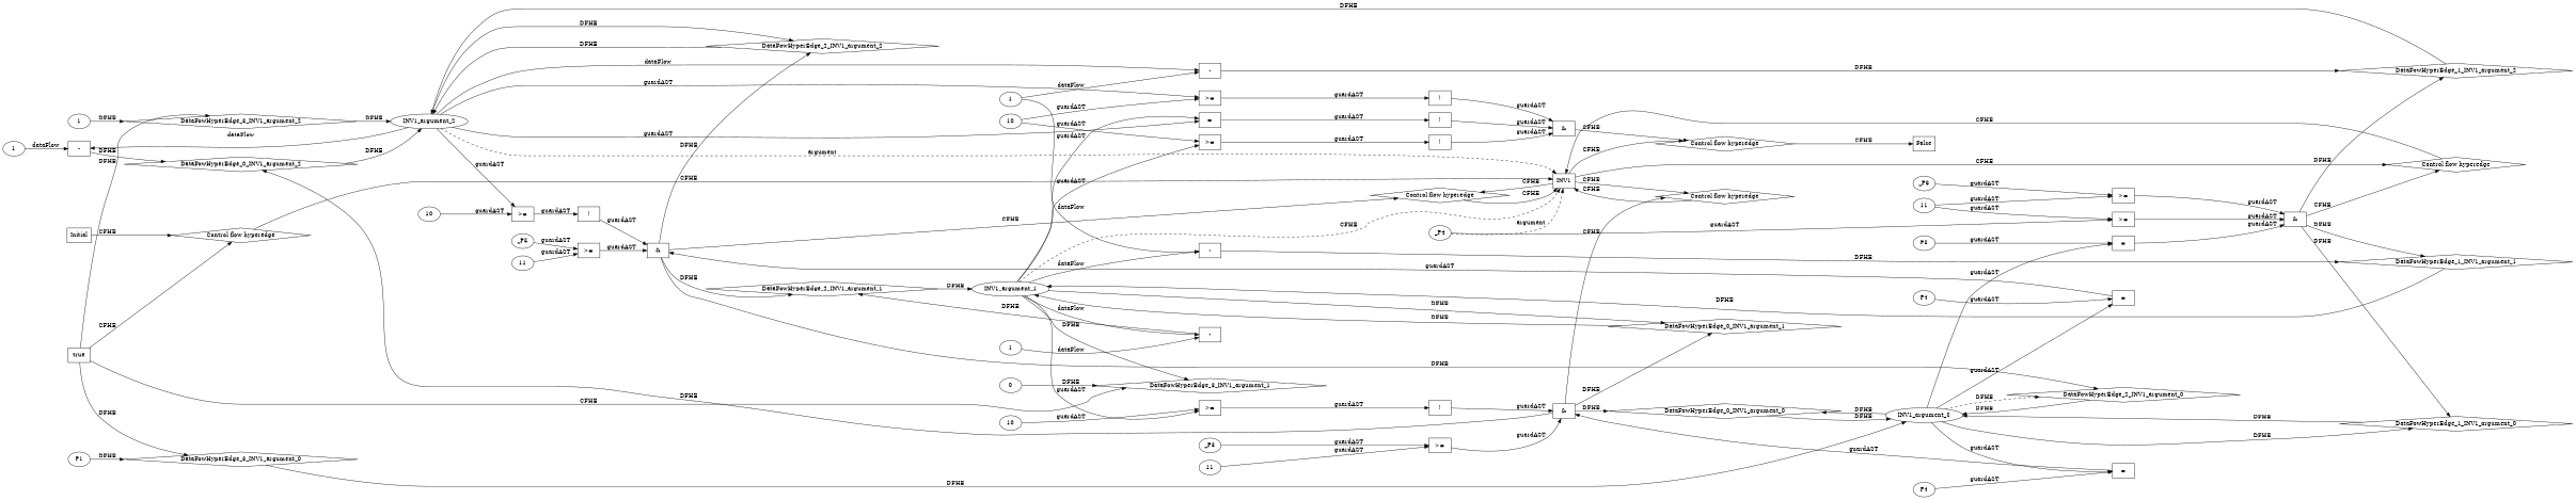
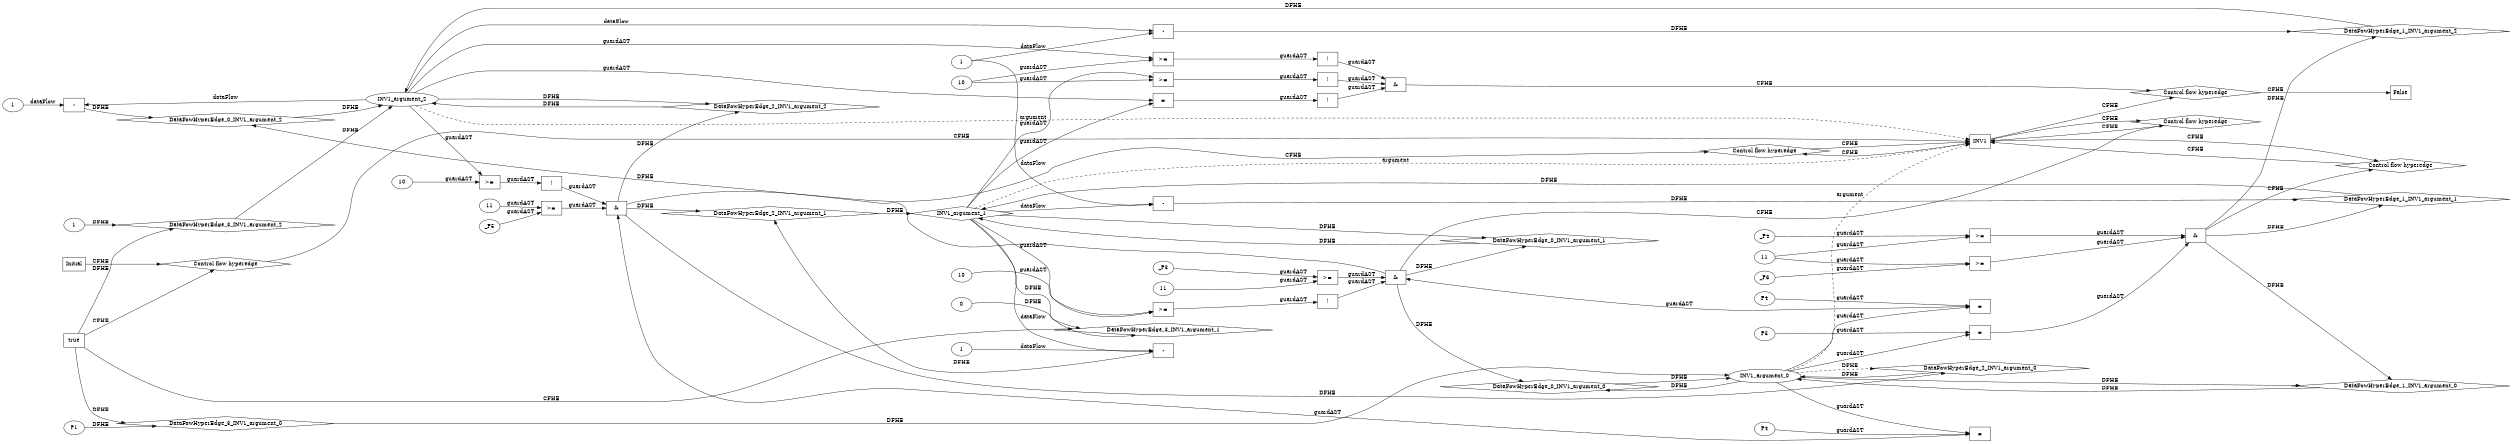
  digraph {
    rankdir=LR
    node [shape=rect]
    n1 [GNNNodeID=3 label="-" nodeName=xxxINV1___INV1_0xxxdataFlow_0_node_0]
    n2 [label=DataFowHyperEdge_0_INV1_argument_2 nodeName=DataFowHyperEdge_0_INV1_argument_2 shape=diamond]
    n3 [GNNNodeID=46 label=INV1_argument_2 nodeName=argument2 shape=oval]
    n4 [GNNNodeID=4 label=1 nodeName=xxxINV1___INV1_0xxxdataFlow_0_node_2 shape=""]
    n5 [GNNNodeID=15 label="-" nodeName=xxxINV1___INV1_1xxxdataFlow1_node_0]
    n6 [GNNNodeID=26 label=">=" nodeName=xxxINV1___INV1_2xxxguard_0_node_1]
    n7 [GNNNodeID=40 label=">=" nodeName=xxxFALSE___INV1_4xxxguard1_node_1]
    n8 [GNNNodeID=42 label="=" nodeName=xxxFALSE___INV1_4xxxguard2_node_1]
    n9 [GNNNodeID=43 label=INV1 nodeName=INV1]
    n10 [label=DataFowHyperEdge_2_INV1_argument_2 nodeName=DataFowHyperEdge_2_INV1_argument_2 shape=diamond]
    n11 [label=DataFowHyperEdge_1_INV1_argument_2 nodeName=DataFowHyperEdge_1_INV1_argument_2 shape=diamond]
    n12 [GNNNodeID=25 label="!" nodeName=xxxINV1___INV1_2xxxguard_0_node_0]
    n13 [GNNNodeID=39 label="!" nodeName=xxxFALSE___INV1_4xxxguard1_node_0]
    n14 [GNNNodeID=41 label="!" nodeName=xxxFALSE___INV1_4xxxguard2_node_0]
    n15 [hyperEdgeNodeID=0 label="Control flow hyperedge" nodeName=ControlFowHyperEdge_0 shape=diamond]
    n16 [hyperEdgeNodeID=1 label="Control flow hyperedge" nodeName=ControlFowHyperEdge_1 shape=diamond]
    n17 [hyperEdgeNodeID=2 label="Control flow hyperedge" nodeName=ControlFowHyperEdge_2 shape=diamond]
    n18 [hyperEdgeNodeID=4 label="Control flow hyperedge" nodeName=ControlFowHyperEdge_4 shape=diamond]
    n19 [GNNNodeID=5 label="!" nodeName=xxxINV1___INV1_0xxxguard_0_node_0]
    n20 [andName=xxxINV1___INV1_0xxx_and label="&"]
    n21 [label=DataFowHyperEdge_0_INV1_argument_1 nodeName=DataFowHyperEdge_0_INV1_argument_1 shape=diamond]
    n22 [label=DataFowHyperEdge_0_INV1_argument_0 nodeName=DataFowHyperEdge_0_INV1_argument_0 shape=diamond]
    n23 [GNNNodeID=6 label=">=" nodeName=xxxINV1___INV1_0xxxguard_0_node_1]
    n24 [GNNNodeID=7 label=10 nodeName=xxxINV1___INV1_0xxxguard_0_node_2 shape=""]
-   n25 [GNNNodeID=46 label=INV1_argument_1 nodeName=argument1 shape=oval]
+   n25 [GNNNodeID=46 label=INV1_argument_1 nodeName=argument1 shape=diamond]
    n26 [GNNNodeID=13 label="-" nodeName=xxxINV1___INV1_1xxxdataFlow_0_node_0]
    n27 [GNNNodeID=23 label="-" nodeName=xxxINV1___INV1_2xxxdataFlow_0_node_0]
    n28 [GNNNodeID=37 label=">=" nodeName=xxxFALSE___INV1_4xxxguard_0_node_1]
    n29 [label=DataFowHyperEdge_3_INV1_argument_1 nodeName=DataFowHyperEdge_3_INV1_argument_1 shape=diamond]
    n30 [label=DataFowHyperEdge_1_INV1_argument_1 nodeName=DataFowHyperEdge_1_INV1_argument_1 shape=diamond]
    n31 [label=DataFowHyperEdge_2_INV1_argument_1 nodeName=DataFowHyperEdge_2_INV1_argument_1 shape=diamond]
    n32 [GNNNodeID=36 label="!" nodeName=xxxFALSE___INV1_4xxxguard_0_node_0]
    n33 [GNNNodeID=8 label=">=" nodeName=xxxINV1___INV1_0xxxguard1_node_0]
    n34 [GNNNodeID=9 label=11 nodeName=xxxINV1___INV1_0xxxguard1_node_1 shape=""]
    n35 [GNNNodeID=10 label=_P3 nodeName=xxxINV1___INV1_0xxxguard1_node_2 shape=""]
    n36 [GNNNodeID=11 label="=" nodeName=xxxINV1___INV1_0xxxguard2_node_0]
    n37 [GNNNodeID=12 label=P4 nodeName=xxxINV1___INV1_0xxxguard2_node_1 shape=""]
    n38 [GNNNodeID=46 label=INV1_argument_0 nodeName=argument0 shape=oval]
    n39 [GNNNodeID=21 label="=" nodeName=xxxINV1___INV1_1xxxguard2_node_0]
    n40 [GNNNodeID=31 label="=" nodeName=xxxINV1___INV1_2xxxguard2_node_0]
    n41 [label=DataFowHyperEdge_1_INV1_argument_0 nodeName=DataFowHyperEdge_1_INV1_argument_0 shape=diamond]
    n42 [label=DataFowHyperEdge_2_INV1_argument_0 nodeName=DataFowHyperEdge_2_INV1_argument_0 shape=diamond]
    n43 [andName=xxxINV1___INV1_1xxx_and label="&"]
    n44 [andName=xxxINV1___INV1_2xxx_and label="&"]
    n45 [GNNNodeID=14 label=1 nodeName=xxxINV1___INV1_1xxxdataFlow_0_node_2 shape=""]
    n46 [GNNNodeID=16 label=">=" nodeName=xxxINV1___INV1_1xxxguard_0_node_0]
    n47 [GNNNodeID=17 label=11 nodeName=xxxINV1___INV1_1xxxguard_0_node_1 shape=""]
    n48 [GNNNodeID=19 label=">=" nodeName=xxxINV1___INV1_1xxxguard1_node_0]
    n49 [GNNNodeID=18 label=_P6 nodeName=xxxINV1___INV1_1xxxguard_0_node_2 shape=""]
    n50 [GNNNodeID=20 label=_P4 nodeName=xxxINV1___INV1_1xxxguard1_node_2 shape=""]
    n51 [GNNNodeID=22 label=P5 nodeName=xxxINV1___INV1_1xxxguard2_node_1 shape=""]
    n52 [GNNNodeID=24 label=1 nodeName=xxxINV1___INV1_2xxxdataFlow_0_node_2 shape=""]
    n53 [GNNNodeID=27 label=10 nodeName=xxxINV1___INV1_2xxxguard_0_node_2 shape=""]
    n54 [GNNNodeID=28 label=">=" nodeName=xxxINV1___INV1_2xxxguard1_node_0]
    n55 [GNNNodeID=29 label=11 nodeName=xxxINV1___INV1_2xxxguard1_node_1 shape=""]
    n56 [GNNNodeID=30 label=_P5 nodeName=xxxINV1___INV1_2xxxguard1_node_2 shape=""]
    n57 [GNNNodeID=32 label=P4 nodeName=xxxINV1___INV1_2xxxguard2_node_1 shape=""]
    n58 [GNNNodeID=33 label=P1 nodeName=xxxINV1___Initial_3xxxdataFlow_0_node_0 shape=""]
    n59 [label=DataFowHyperEdge_3_INV1_argument_0 nodeName=DataFowHyperEdge_3_INV1_argument_0 shape=diamond]
    n60 [GNNNodeID=34 label=0 nodeName=xxxINV1___Initial_3xxxdataFlow1_node_0 shape=""]
    n61 [GNNNodeID=35 label=1 nodeName=xxxINV1___Initial_3xxxdataFlow2_node_0 shape=""]
    n62 [label=DataFowHyperEdge_3_INV1_argument_2 nodeName=DataFowHyperEdge_3_INV1_argument_2 shape=diamond]
    n63 [andName=xxxFALSE___INV1_4xxx_and label="&"]
    n64 [GNNNodeID=38 label=10 nodeName=xxxFALSE___INV1_4xxxguard_0_node_2 shape=""]
    n65 [GNNNodeID=44 label=False nodeName=False]
    n66 [GNNNodeID=45 label=Initial nodeName=Initial]
    n67 [hyperEdgeNodeID=3 label="Control flow hyperedge" nodeName=ControlFowHyperEdge_3 shape=diamond]
    n68 [label=true nodeName=true_3]
    n1 -> n2 [label=DFHE]
    n2 -> n3 [label=DFHE]
    n3 -> n1 [label=dataFlow]
    n3 -> n5 [label=dataFlow]
    n3 -> n6 [label=guardAST]
    n3 -> n7 [label=guardAST]
    n3 -> n8 [label=guardAST]
    n3 -> n9 [label=argument style=dashed]
    n3 -> n10 [label=DFHE]
    n4 -> n1 [label=dataFlow]
    n5 -> n11 [label=DFHE]
    n6 -> n12 [label=guardAST]
    n7 -> n13 [label=guardAST]
    n8 -> n14 [label=guardAST]
    n9 -> n15 [label=CFHE]
    n9 -> n16 [label=CFHE]
    n9 -> n17 [label=CFHE]
    n9 -> n18 [label=CFHE]
    n10 -> n3 [label=DFHE]
    n11 -> n3 [label=DFHE]
    n12 -> n44 [label=guardAST]
    n13 -> n63 [label=guardAST]
    n14 -> n63 [label=guardAST]
    n15 -> n9 [label=CFHE]
    n16 -> n9 [label=CFHE]
    n17 -> n9 [label=CFHE]
    n18 -> n65 [label=CFHE]
    n19 -> n20 [label=guardAST]
    n20 -> n2 [label=DFHE]
    n20 -> n15 [label=CFHE]
    n20 -> n21 [label=DFHE]
    n20 -> n22 [label=DFHE]
    n21 -> n25 [label=DFHE]
    n22 -> n38 [label=DFHE]
    n23 -> n19 [label=guardAST]
    n24 -> n23 [label=guardAST]
    n25 -> n8 [label=guardAST]
-   n25 -> n9 [label=CFHE style=dashed]
+   n25 -> n9 [label=argument style=dashed]
    n25 -> n21 [label=DFHE]
    n25 -> n23 [label=guardAST]
    n25 -> n26 [label=dataFlow]
    n25 -> n27 [label=dataFlow]
    n25 -> n28 [label=guardAST]
    n25 -> n29 [label=DFHE]
    n26 -> n30 [label=DFHE]
    n27 -> n31 [label=DFHE]
    n28 -> n32 [label=guardAST]
    n30 -> n25 [label=DFHE]
    n31 -> n25 [label=DFHE]
    n32 -> n63 [label=guardAST]
    n33 -> n20 [label=guardAST]
    n34 -> n33 [label=guardAST]
    n35 -> n33 [label=guardAST]
    n36 -> n20 [label=guardAST]
    n37 -> n36 [label=guardAST]
-   n50 -> n9 [label=argument style=dashed]
+   n38 -> n9 [label=argument style=dashed]
    n38 -> n22 [label=DFHE]
    n38 -> n36 [label=guardAST]
    n38 -> n39 [label=guardAST]
    n38 -> n40 [label=guardAST]
    n38 -> n41 [label=DFHE]
    n38 -> n42 [label=DFHE style=dashed]
    n39 -> n43 [label=guardAST]
    n40 -> n44 [label=guardAST]
    n41 -> n38 [label=DFHE]
    n42 -> n38 [label=DFHE]
    n43 -> n11 [label=DFHE]
    n43 -> n16 [label=CFHE]
    n43 -> n30 [label=DFHE]
    n43 -> n41 [label=DFHE]
    n44 -> n10 [label=DFHE]
    n44 -> n17 [label=CFHE]
    n44 -> n31 [label=DFHE]
    n44 -> n42 [label=DFHE]
    n45 -> n5 [label=dataFlow]
    n45 -> n26 [label=dataFlow]
    n46 -> n43 [label=guardAST]
    n47 -> n46 [label=guardAST]
    n47 -> n48 [label=guardAST]
    n48 -> n43 [label=guardAST]
    n49 -> n46 [label=guardAST]
    n50 -> n48 [label=guardAST]
    n51 -> n39 [label=guardAST]
    n52 -> n27 [label=dataFlow]
    n53 -> n6 [label=guardAST]
    n54 -> n44 [label=guardAST]
    n55 -> n54 [label=guardAST]
    n56 -> n54 [label=guardAST]
    n57 -> n40 [label=guardAST]
    n58 -> n59 [label=DFHE]
    n59 -> n38 [label=DFHE]
    n60 -> n29 [label=DFHE]
    n61 -> n62 [label=DFHE]
    n62 -> n3 [label=DFHE]
    n63 -> n18 [label=CFHE]
    n64 -> n7 [label=guardAST]
    n64 -> n28 [label=guardAST]
    n66 -> n67 [label=CFHE]
    n67 -> n9 [label=CFHE]
    n68 -> n29 [label=CFHE]
    n68 -> n59 [label=DFHE]
    n68 -> n62 [label=DFHE]
    n68 -> n67 [label=CFHE]
  }
